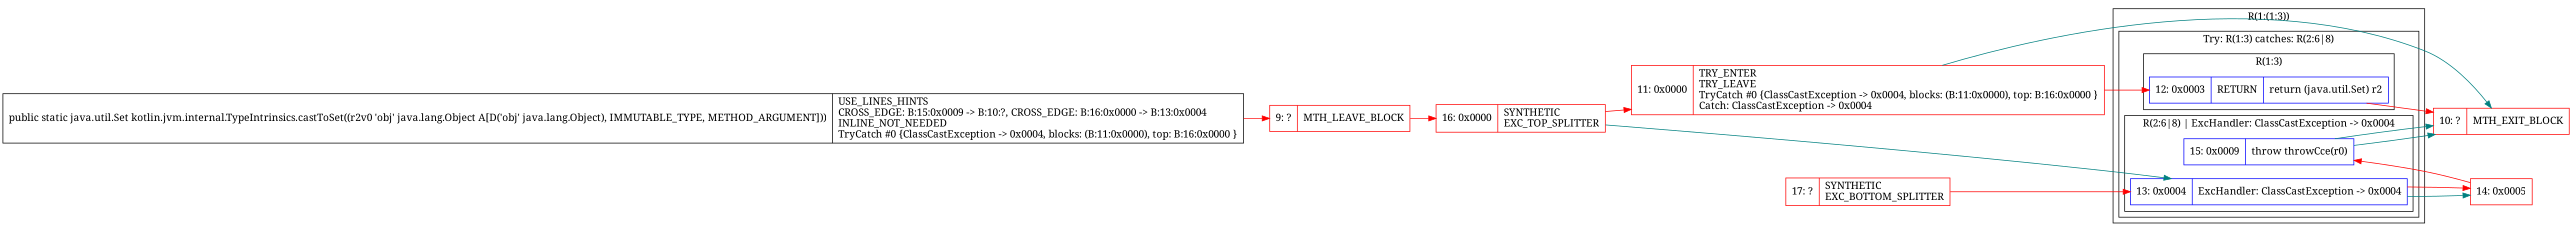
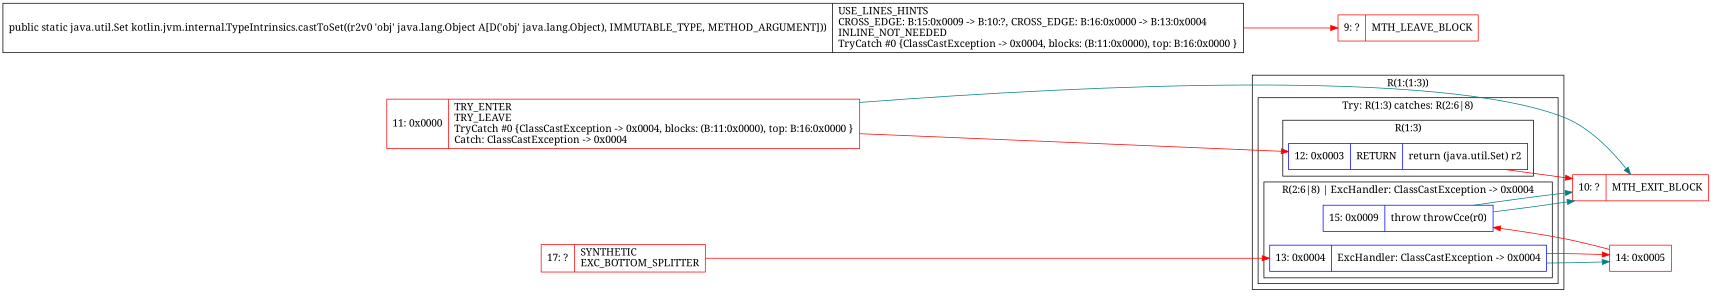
  digraph {
    fontname="Noto Serif"
    rankdir=LR
    node [color=red fontname="Noto Serif" shape=record]
    edge [color=red fontname="Noto Serif"]
    n1 [color=blue label="{12\:\ 0x0003|RETURN\l|return (java.util.Set) r2\l}"]
    n2 [color=blue label="{13\:\ 0x0004|ExcHandler: ClassCastException \-\> 0x0004\l}"]
    n3 [color=blue label="{15\:\ 0x0009|throw throwCce(r0)\l}"]
    n4 [label="{10\:\ ?|MTH_EXIT_BLOCK\l}"]
    n5 [label="{14\:\ 0x0005}"]
    n6 [label="{9\:\ ?|MTH_LEAVE_BLOCK\l}"]
-   n7 [label="{16\:\ 0x0000|SYNTHETIC\lEXC_TOP_SPLITTER\l}"]
    n8 [label="{11\:\ 0x0000|TRY_ENTER\lTRY_LEAVE\lTryCatch #0 \{ClassCastException \-\> 0x0004, blocks: (B:11:0x0000), top: B:16:0x0000 \}\lCatch: ClassCastException \-\> 0x0004\l}"]
    n9 [label="{17\:\ ?|SYNTHETIC\lEXC_BOTTOM_SPLITTER\l}"]
    n10 [label="{public static java.util.Set kotlin.jvm.internal.TypeIntrinsics.castToSet((r2v0 'obj' java.lang.Object A[D('obj' java.lang.Object), IMMUTABLE_TYPE, METHOD_ARGUMENT]))  | USE_LINES_HINTS\lCROSS_EDGE: B:15:0x0009 \-\> B:10:?, CROSS_EDGE: B:16:0x0000 \-\> B:13:0x0004\lINLINE_NOT_NEEDED\lTryCatch #0 \{ClassCastException \-\> 0x0004, blocks: (B:11:0x0000), top: B:16:0x0000 \}\l}" color=""]
    subgraph cluster_1 {
      label="R(1:(1:3))"
      subgraph cluster_2 {
        label="Try: R(1:3) catches: R(2:6|8)"
        subgraph cluster_3 {
          label="R(1:3)"
          n1
        }
        subgraph cluster_4 {
          label="R(2:6|8) | ExcHandler: ClassCastException \-\> 0x0004\l"
          n2
          n3
        }
      }
    }
    subgraph cluster_5 {
      label="R(2:6|8) | ExcHandler: ClassCastException \-\> 0x0004\l"
    }
    n1 -> n4
    n2 -> n5 [color=teal]
    n2 -> n5
    n3 -> n4 [color=teal]
    n3 -> n4 [color=teal]
    n5 -> n3
-   n6 -> n7
-   n7 -> n2 [color=teal]
-   n7 -> n8
    n8 -> n1
    n8 -> n4 [color=teal]
    n9 -> n2
    n10 -> n6
  }
